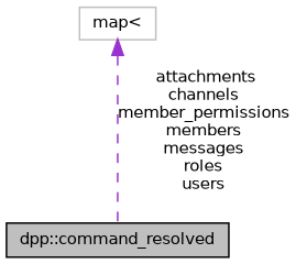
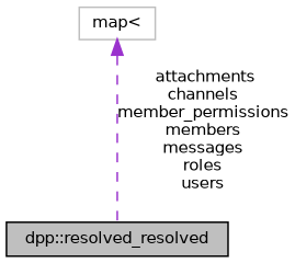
  digraph {
    node [fontname=Helvetica fontsize=10 shape=record]
-   n1 [color=black fillcolor=grey75 fontcolor=black height=0.2 label="dpp::command_resolved" style=filled width=0.4]
+   n1 [color=black fillcolor=grey75 fontcolor=black height=0.2 label="dpp::resolved_resolved" style=filled width=0.4]
    n2 [color=grey75 height=0.2 label="map\<" width=0.4]
    n2 -> n1 [color=darkorchid3 dir=back fontname=Helvetica fontsize=10 label=" attachments\nchannels\nmember_permissions\nmembers\nmessages\nroles\nusers" labelfontname=Helvetica labelfontsize=10 style=dashed]
  }
